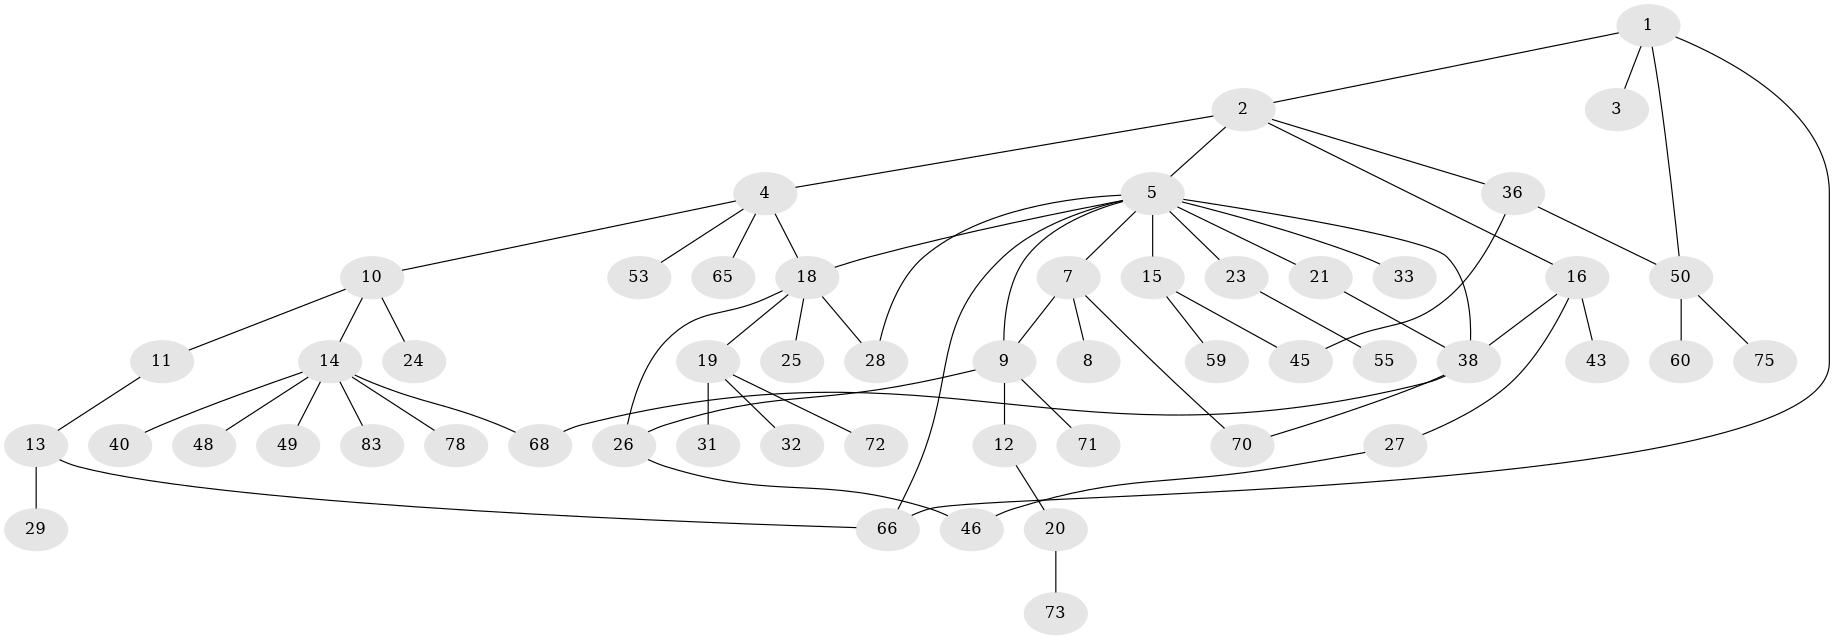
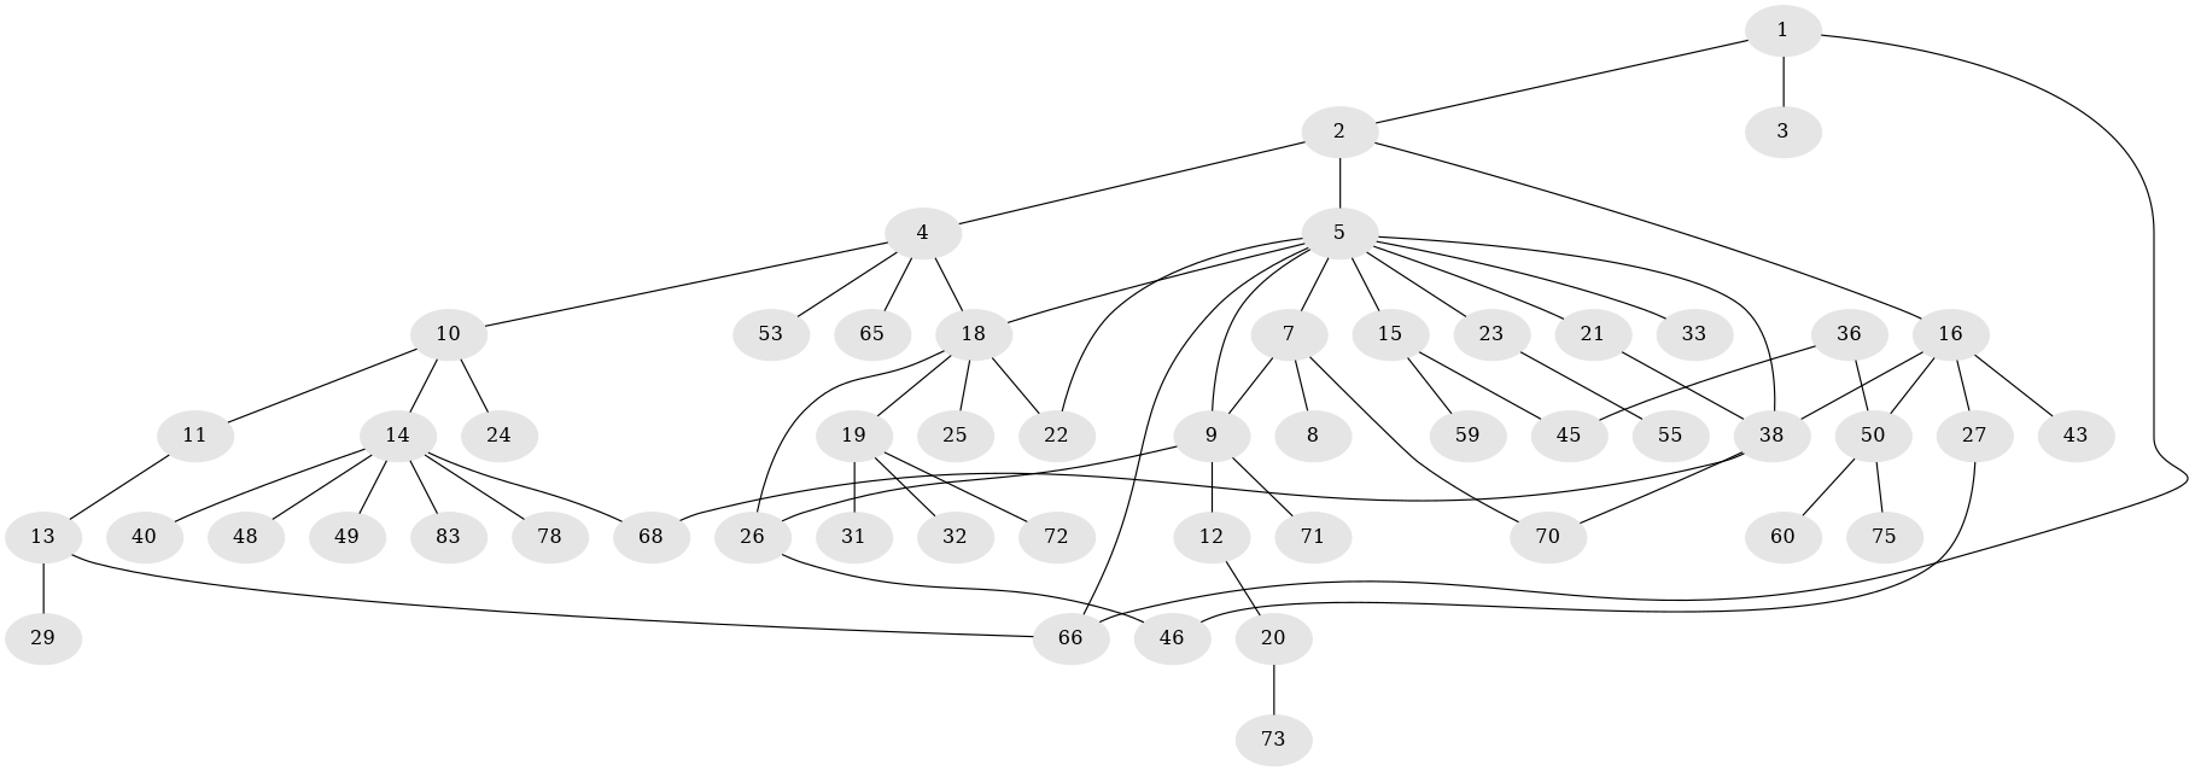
  graph {
    node [color=gray90 style=filled]
    1 [super="+47"]
    2 [super="+17"]
    3 [super="+64"]
    50 [super="+52"]
    66
    4 [super="+35"]
    5 [super="+6"]
    16 [super="+30"]
    36 [super="+42"]
    60
    75
    10
    18 [super="+61"]
    53
    65
    7 [super="+51"]
    9 [super="+44"]
    15
    21
-   22 [super="+39" label=28]
+   22 [super="+39"]
    23 [super="+34"]
    33 [super="+54"]
    38 [super="+74"]
    27 [super="+67"]
    43
    45 [super="+62"]
    11
    14 [super="+28"]
    24
    26
    19 [super="+41"]
    25
    8
    70
    12 [super="+69"]
    71
    59
    55
    68
    20
    46
    13 [super="+77"]
    40
    48
    49 [super="+58"]
    n46 [label=83]
    78
    29 [super="+37"]
    73
    31
    32
    72
    1 -- 2
    1 -- 3
-   1 -- 50
+   16 -- 50
    1 -- 66
    2 -- 4 [weight=2]
    2 -- 5
    2 -- 16
-   2 -- 36
    50 -- 60
    50 -- 75
    4 -- 10
    4 -- 18
    4 -- 53
    4 -- 65
    5 -- 66
    5 -- 18
    5 -- 7
    5 -- 9
    5 -- 15
    5 -- 21
    5 -- 22
    5 -- 23
    5 -- 33
    5 -- 38
    16 -- 38
    16 -- 27
    16 -- 43
    36 -- 50
    36 -- 45
    10 -- 11
    10 -- 14
    10 -- 24
    18 -- 22
    18 -- 26
    18 -- 19
    18 -- 25
    7 -- 9
    7 -- 8
    7 -- 70
    9 -- 26
    9 -- 12
    9 -- 71
    15 -- 45
    15 -- 59
    21 -- 38
    23 -- 55
    38 -- 70
    38 -- 68
    27 -- 46
    11 -- 13
    14 -- 68
    14 -- 40
    14 -- 48
    14 -- 49
    14 -- n46
    14 -- 78
    26 -- 46
    19 -- 31
    19 -- 32
    19 -- 72
    12 -- 20
    20 -- 73
    13 -- 66
    13 -- 29
  }
